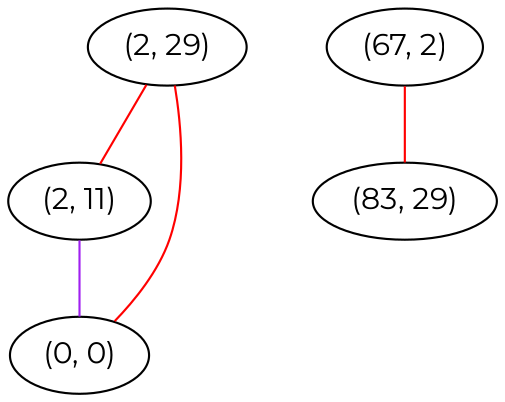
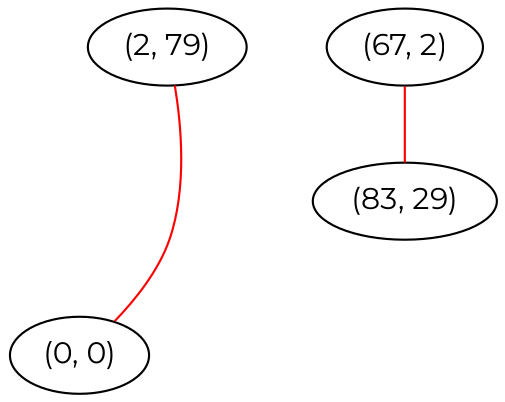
  graph {
    fontname=Montserrat
    node [fontname=Montserrat]
    edge [color=red fontname=Montserrat weight=1]
-   "(2, 29)"
-   "(2, 11)"
+   "(2, 29)" [label="(2, 79)"]
    "(0, 0)"
    n4 [label="(67, 2)"]
    "(83, 29)"
-   "(2, 29)" -- "(2, 11)"
    "(2, 29)" -- "(0, 0)"
-   "(2, 11)" -- "(0, 0)" [color=purple weight=4]
    n4 -- "(83, 29)"
  }
